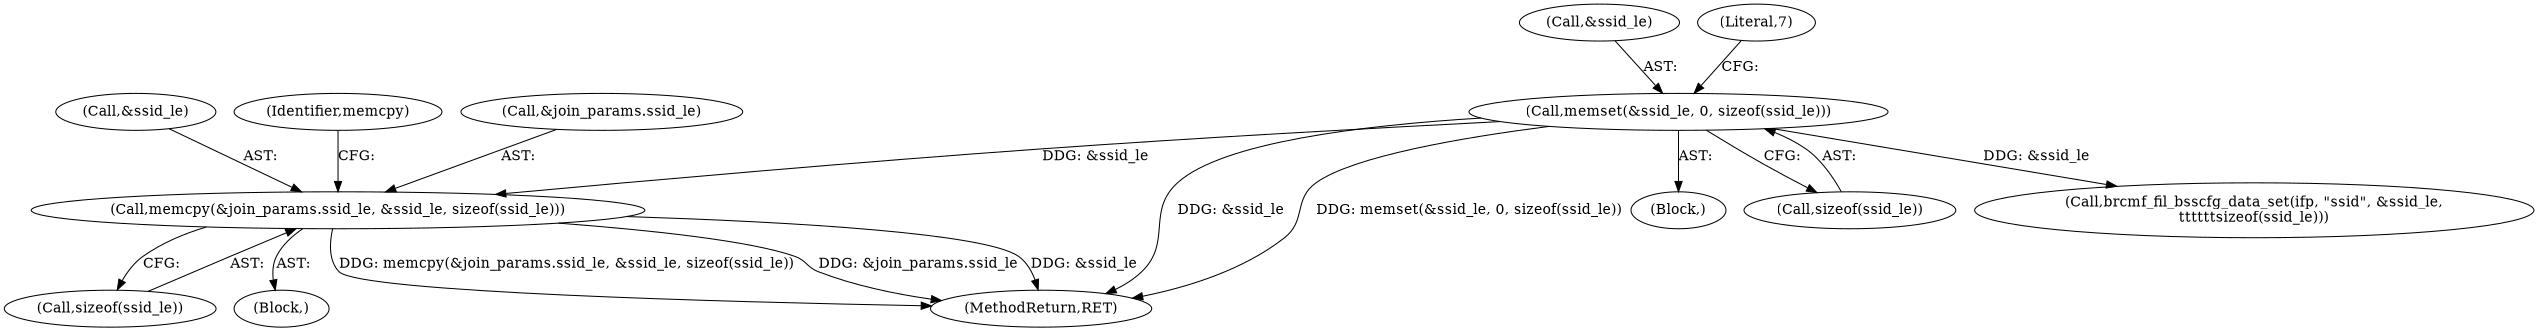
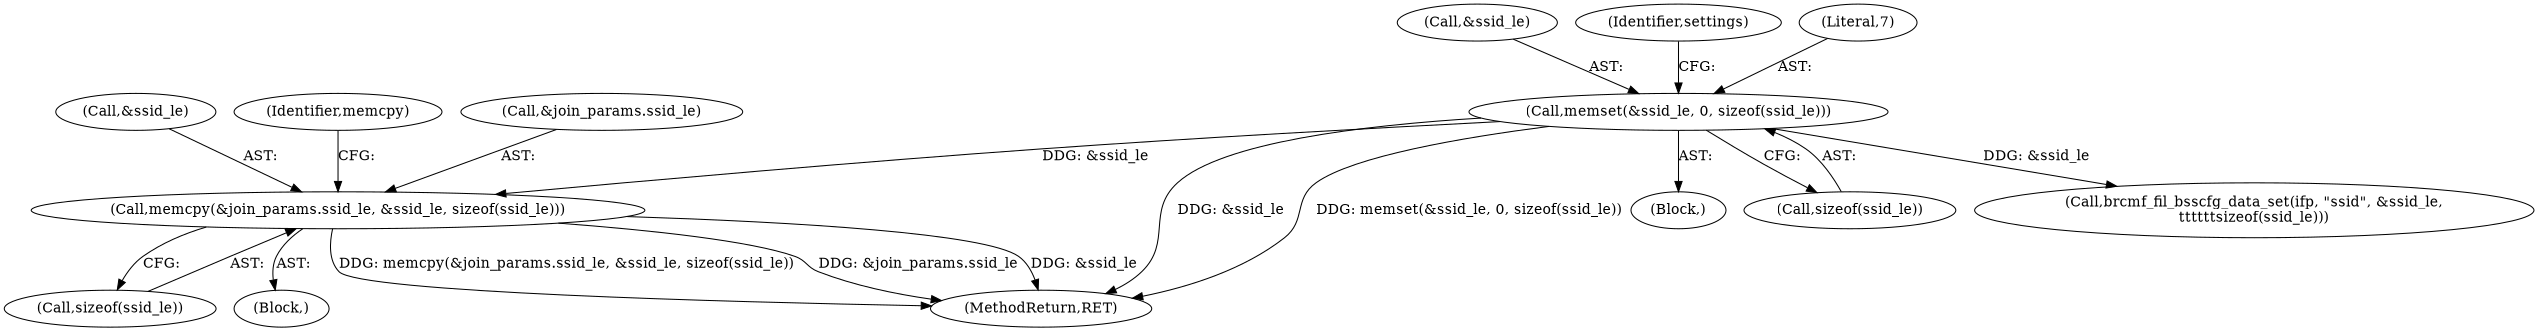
  digraph {
    n1 [label="(Call,memcpy(&join_params.ssid_le, &ssid_le, sizeof(ssid_le)))"]
    n2 [label="(Call,sizeof(ssid_le))"]
    n3 [label="(Block,)"]
    n4 [label="(MethodReturn,RET)"]
    n5 [label="(Call,memset(&ssid_le, 0, sizeof(ssid_le)))"]
    n6 [label="(Block,)"]
    n7 [label="(Call,sizeof(ssid_le))"]
    n8 [label="(Call,brcmf_fil_bsscfg_data_set(ifp, \"ssid\", &ssid_le,\n\t\t\t\t\t\tsizeof(ssid_le)))"]
    n9 [label="(Call,&ssid_le)"]
    n10 [label="(Call,&ssid_le)"]
+   n11 [label="(Identifier,settings)"]
    n12 [label="(Literal,7)"]
    n13 [label="(Identifier,memcpy)"]
    n14 [label="(Call,&join_params.ssid_le)"]
    n1 -> n2 [label="CFG: "]
    n1 -> n3 [label="AST: "]
    n1 -> n4 [label="DDG: memcpy(&join_params.ssid_le, &ssid_le, sizeof(ssid_le))"]
    n1 -> n4 [label="DDG: &join_params.ssid_le"]
    n1 -> n4 [label="DDG: &ssid_le"]
    n2 -> n1 [label="AST: "]
    n5 -> n1 [label="DDG: &ssid_le"]
    n5 -> n4 [label="DDG: &ssid_le"]
    n5 -> n4 [label="DDG: memset(&ssid_le, 0, sizeof(ssid_le))"]
    n5 -> n6 [label="AST: "]
    n5 -> n7 [label="CFG: "]
    n5 -> n8 [label="DDG: &ssid_le"]
    n7 -> n5 [label="AST: "]
    n9 -> n1 [label="AST: "]
    n10 -> n5 [label="AST: "]
-   n12 -> n5 [label="CFG: "]
+   n11 -> n5 [label="CFG: "]
+   n12 -> n5 [label="AST: "]
    n13 -> n1 [label="CFG: "]
    n14 -> n1 [label="AST: "]
  }
